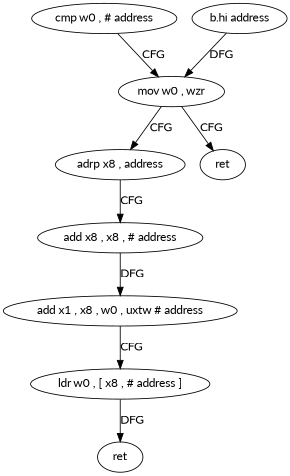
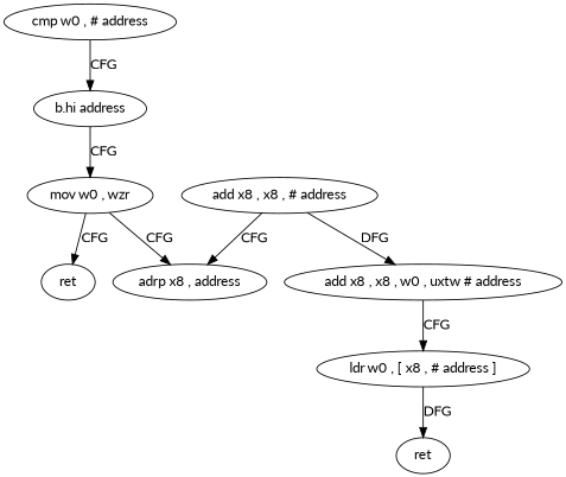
  digraph {
    fontname=Lato
    node [fontname=Lato]
    edge [fontname=Lato]
    n1 [label="cmp w0 , # address"]
    n2 [label="b.hi address"]
    n3 [label="mov w0 , wzr"]
    n4 [label="adrp x8 , address"]
    n5 [label=ret]
    n6 [label="add x8 , x8 , # address"]
-   n7 [label="add x1 , x8 , w0 , uxtw # address"]
+   n7 [label="add x8 , x8 , w0 , uxtw # address"]
    n8 [label="ldr w0 , [ x8 , # address ]"]
    n9 [label=ret]
-   n1 -> n3 [label=CFG]
-   n2 -> n3 [label=DFG]
+   n1 -> n2 [label=CFG]
+   n2 -> n3 [label=CFG]
    n3 -> n4 [label=CFG]
    n3 -> n5 [label=CFG]
-   n4 -> n6 [label=CFG]
+   n6 -> n4 [label=CFG]
    n6 -> n7 [label=DFG]
    n7 -> n8 [label=CFG]
    n8 -> n9 [label=DFG]
  }
